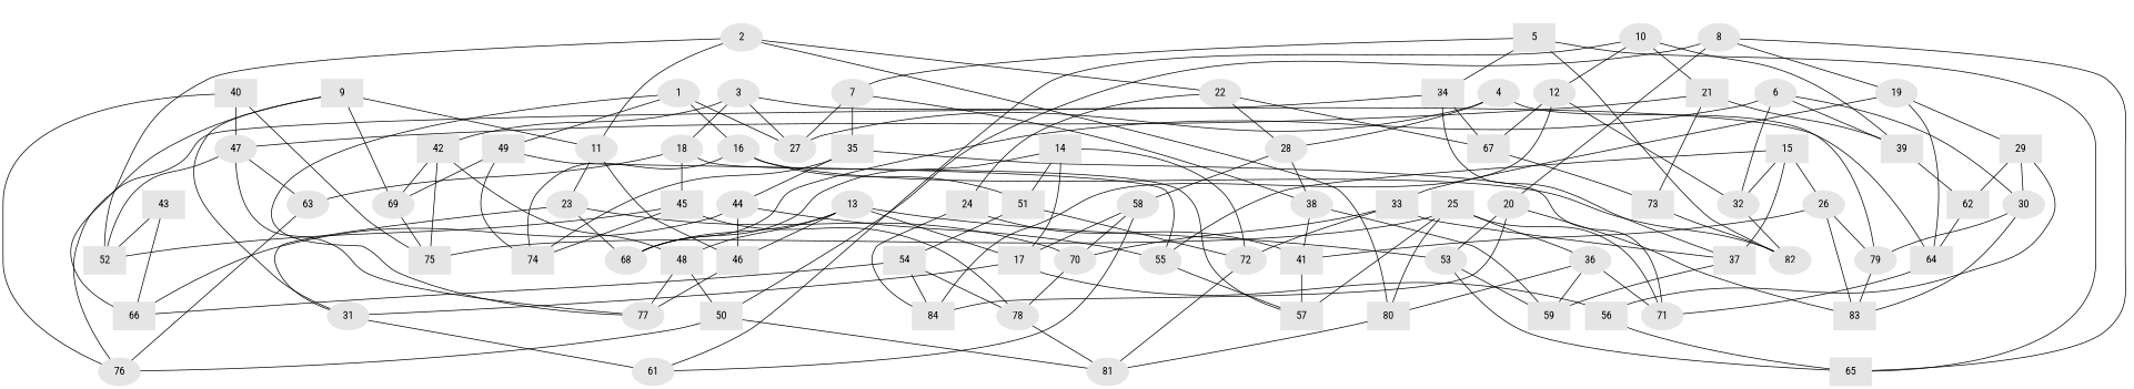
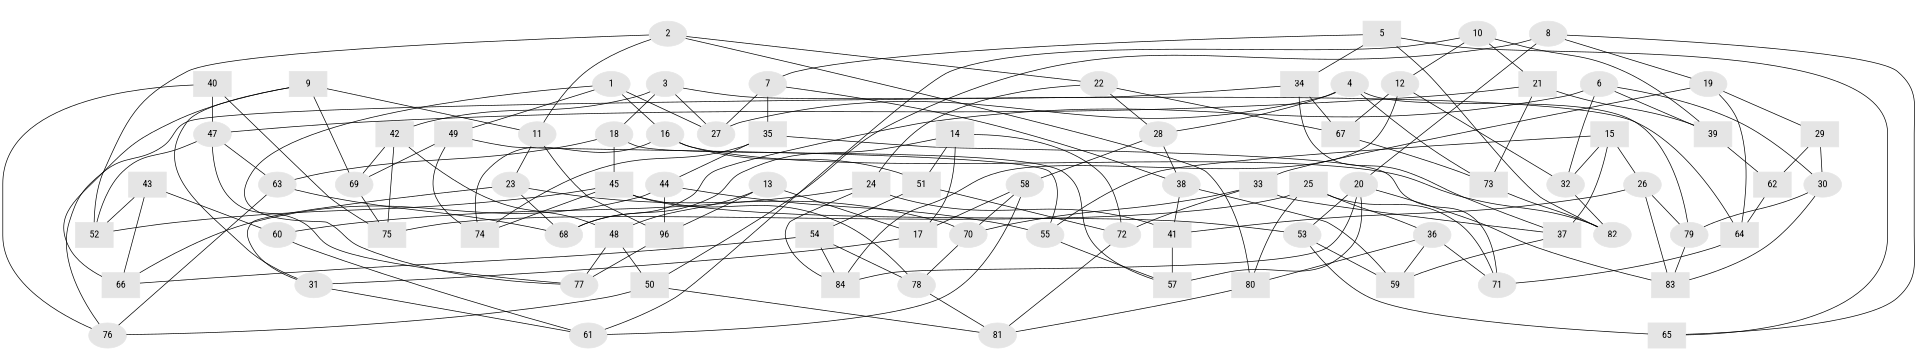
  graph {
    fontname="Roboto Condensed"
    node [color=gray90 fontname="Roboto Condensed" shape=ellipse style=filled]
    edge [fontname="Roboto Condensed"]
    1
    16
    27
    49 [shape=box]
    77
    82
    51 [shape=box]
    74 [shape=box]
    69
    55
    2
    11
    22
    52 [shape=box]
    80 [shape=box]
    23
-   46 [shape=box]
+   46 [shape=box label=96]
    28
    67 [shape=box]
    24 [shape=box]
    81
    3
    18
    42 [shape=box]
    64 [shape=box]
    45 [shape=box]
    57 [shape=box]
    63
    48 [shape=box]
    75 [shape=box]
    71
    4
    73 [shape=box]
    79
    38
    58
    83 [shape=box]
    5 [shape=box]
    7
    34 [shape=box]
    65 [shape=box]
    35 [shape=box]
    37 [shape=box]
    76
    6
    30
    32
    39 [shape=box]
    68
    62 [shape=box]
    44
    41 [shape=box]
    59 [shape=box]
    8
    19
    20
    50 [shape=box]
    29 [shape=box]
    33 [shape=box]
    84 [shape=box]
    53
    9 [shape=box]
    31
    66 [shape=box]
    61
    10
    12
    21 [shape=box]
    47
    70
    13
    17 [shape=box]
-   56 [shape=box]
    14 [shape=box]
    72
    54 [shape=box]
    15 [shape=box]
    26
    78
    43 [shape=box]
+   60
    25 [shape=box]
    36
    40 [shape=box]
    1 -- 16
    1 -- 27
    1 -- 49
    1 -- 77
    16 -- 82
    16 -- 51
    16 -- 74
    49 -- 74
    49 -- 69
    49 -- 55
    51 -- 72
    51 -- 54
    69 -- 75
    55 -- 57
    2 -- 11
    2 -- 22
    2 -- 52
    2 -- 80
    11 -- 23
    11 -- 46
    22 -- 28
    22 -- 67
    22 -- 24
    80 -- 81
    23 -- 68
    23 -- 31
    23 -- 70
    46 -- 77
    28 -- 38
    28 -- 58
    67 -- 73
    24 -- 41
    24 -- 84
+   24 -- 60
    3 -- 27
    3 -- 18
    3 -- 42
    3 -- 64
    18 -- 45
    18 -- 57
    18 -- 63
    42 -- 69
    42 -- 48
    42 -- 75
    64 -- 71
    45 -- 74
    45 -- 52
    45 -- 78
    63 -- 76
-   13 -- 68
+   63 -- 68
    48 -- 77
    48 -- 50
    4 -- 27
    4 -- 28
+   4 -- 73
    4 -- 79
    73 -- 82
    79 -- 83
    38 -- 41
    38 -- 59
    58 -- 61
    58 -- 70
    58 -- 17
    5 -- 82
    5 -- 7
    5 -- 34
    5 -- 65
    7 -- 27
    7 -- 38
    7 -- 35
    34 -- 67
    34 -- 37
    34 -- 76
    35 -- 74
    35 -- 71
    35 -- 44
    37 -- 59
    6 -- 30
    6 -- 32
    6 -- 39
    6 -- 68
    30 -- 79
    30 -- 83
    32 -- 82
    39 -- 62
    62 -- 64
    44 -- 55
    44 -- 46
    44 -- 66
    41 -- 57
    8 -- 65
    8 -- 19
    8 -- 20
    8 -- 50
    19 -- 64
    19 -- 29
    19 -- 33
-   25 -- 57
+   20 -- 57
    20 -- 83
    20 -- 84
    20 -- 53
    50 -- 81
    50 -- 76
    29 -- 30
    29 -- 62
-   29 -- 56
    33 -- 37
    33 -- 70
    33 -- 72
    53 -- 65
    53 -- 59
    9 -- 69
    9 -- 11
    9 -- 31
    9 -- 66
    31 -- 61
    10 -- 39
    10 -- 61
    10 -- 12
    10 -- 21
    12 -- 67
    12 -- 32
    12 -- 84
    21 -- 73
    21 -- 39
    21 -- 47
    47 -- 77
    47 -- 52
    47 -- 63
    70 -- 78
    13 -- 46
    13 -- 48
-   13 -- 53
+   45 -- 53
    13 -- 17
    17 -- 31
-   17 -- 56
-   56 -- 65
    14 -- 51
    14 -- 68
    14 -- 17
    14 -- 72
    72 -- 81
    54 -- 84
    54 -- 66
    54 -- 78
    15 -- 55
    15 -- 37
    15 -- 32
    15 -- 26
    26 -- 79
    26 -- 83
    26 -- 41
    78 -- 81
    43 -- 52
    43 -- 66
+   43 -- 60
+   60 -- 61
    25 -- 80
    25 -- 75
    25 -- 71
    25 -- 36
    36 -- 80
    36 -- 71
    36 -- 59
    40 -- 75
    40 -- 76
    40 -- 47
  }
